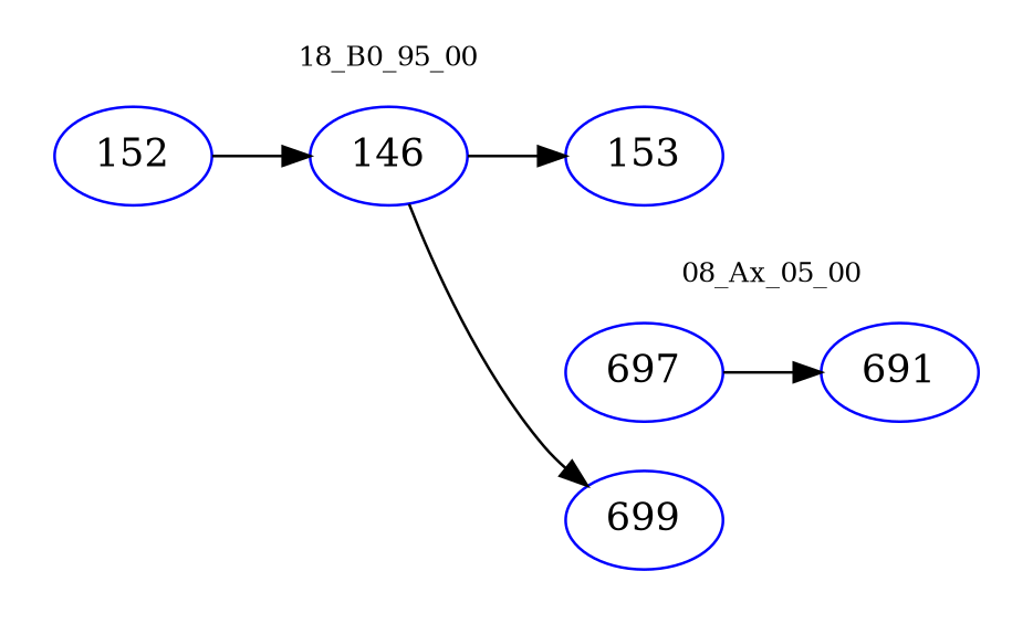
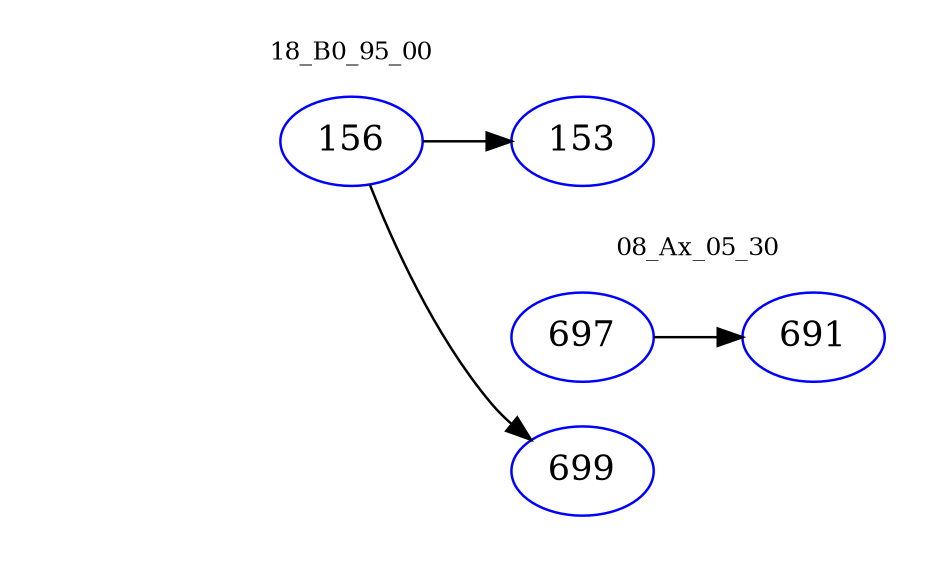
  digraph {
    rankdir=LR
    node [color=blue]
    edge [color=black]
    n1 [label=697]
    n2 [label=691]
    n3 [label=699]
-   n4 [label=152]
-   n5 [label=146]
+   n5 [label=156]
    n6 [label=153]
    subgraph cluster_1 {
      color=white
      fontsize=10
-     label="08_Ax_05_00"
+     label="08_Ax_05_30"
      n1
      n2
      n3
    }
    subgraph cluster_2 {
      color=white
      fontsize=10
      label="18_B0_95_00"
-     n4
      n5
      n6
    }
    n1 -> n2
-   n4 -> n5
    n5 -> n3
    n5 -> n6
  }
